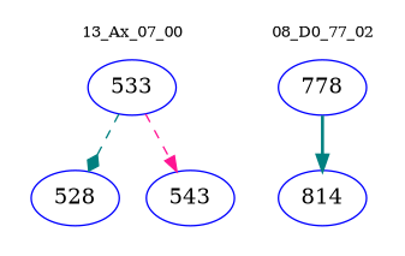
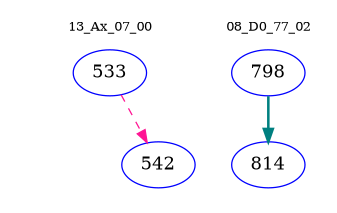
  digraph {
    node [color=blue]
    edge [arrowhead=normal color=teal style=dashed]
    n1 [label=533]
-   n2 [label=528]
-   n3 [label=543]
-   n4 [label=778]
+   n3 [label=542]
+   n4 [label=798]
    n5 [label=814]
    subgraph cluster_1 {
      color=white
      fontsize=10
      label="13_Ax_07_00"
      n1
-     n2
      n3
    }
    subgraph cluster_2 {
      color=white
      fontsize=10
      label="08_D0_77_02"
      n4
      n5
    }
-   n1 -> n2 [arrowhead=diamond]
    n1 -> n3 [color=deeppink]
    n4 -> n5 [style=bold]
  }
